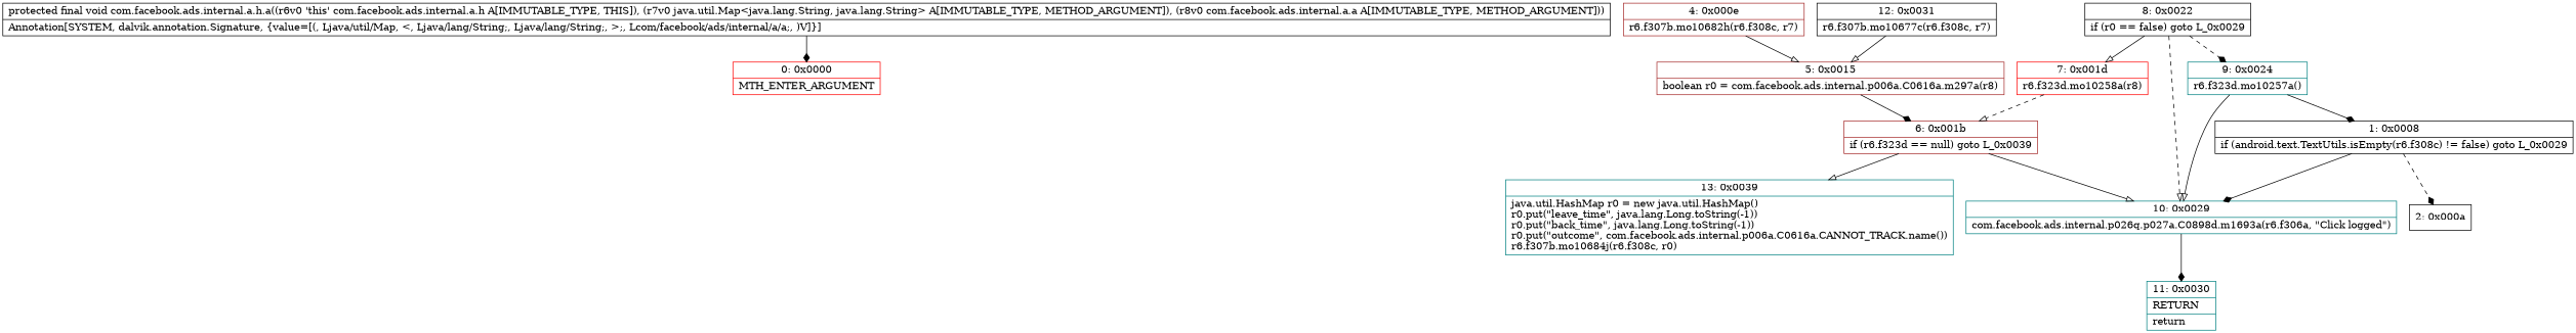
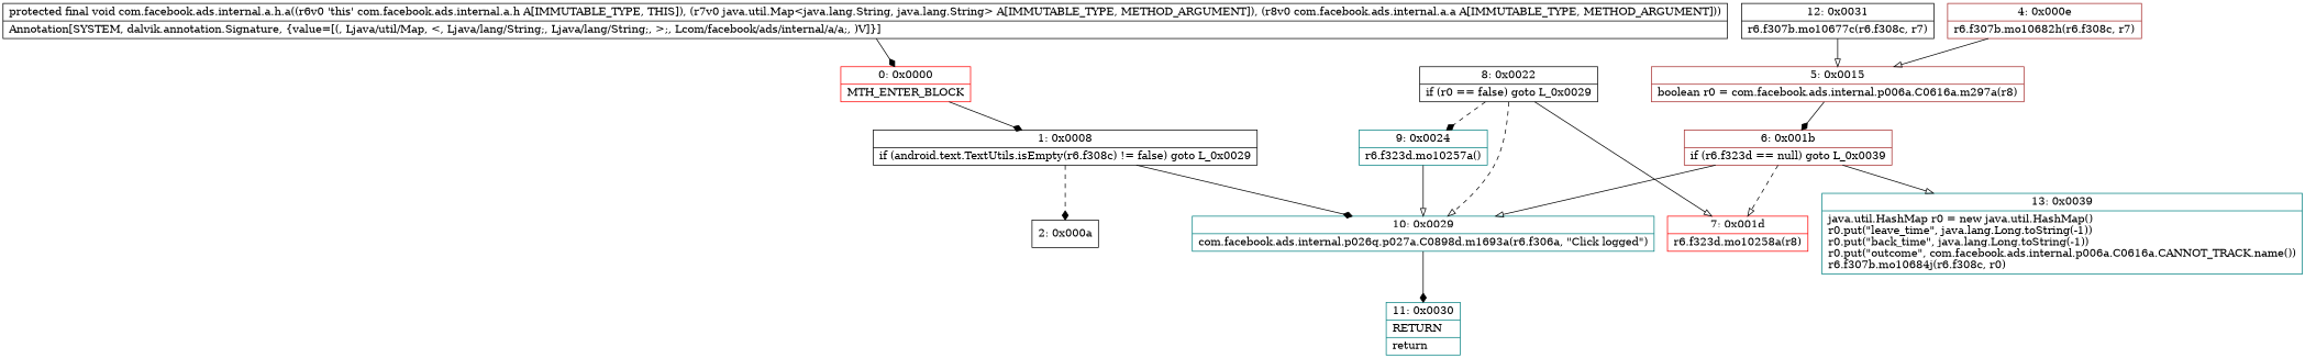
  digraph {
    node [color=black shape=record]
    edge [arrowhead=onormal]
-   n1 [color=red label="{0\:\ 0x0000|MTH_ENTER_ARGUMENT\l}"]
+   n1 [color=red label="{0\:\ 0x0000|MTH_ENTER_BLOCK\l}"]
    n2 [label="{1\:\ 0x0008|if (android.text.TextUtils.isEmpty(r6.f308c) != false) goto L_0x0029\l}"]
    n3 [label="{2\:\ 0x000a}"]
    n4 [color=teal label="{10\:\ 0x0029|com.facebook.ads.internal.p026q.p027a.C0898d.m1693a(r6.f306a, \"Click logged\")\l}"]
    n5 [color=teal label="{11\:\ 0x0030|RETURN\l|return\l}"]
    n6 [color=brown label="{4\:\ 0x000e|r6.f307b.mo10682h(r6.f308c, r7)\l}"]
    n7 [color=brown label="{5\:\ 0x0015|boolean r0 = com.facebook.ads.internal.p006a.C0616a.m297a(r8)\l}"]
    n8 [label="{12\:\ 0x0031|r6.f307b.mo10677c(r6.f308c, r7)\l}"]
    n9 [color=brown label="{6\:\ 0x001b|if (r6.f323d == null) goto L_0x0039\l}"]
    n10 [color=red label="{7\:\ 0x001d|r6.f323d.mo10258a(r8)\l}"]
    n11 [color=teal label="{13\:\ 0x0039|java.util.HashMap r0 = new java.util.HashMap()\lr0.put(\"leave_time\", java.lang.Long.toString(\-1))\lr0.put(\"back_time\", java.lang.Long.toString(\-1))\lr0.put(\"outcome\", com.facebook.ads.internal.p006a.C0616a.CANNOT_TRACK.name())\lr6.f307b.mo10684j(r6.f308c, r0)\l}"]
    n12 [label="{8\:\ 0x0022|if (r0 == false) goto L_0x0029\l}"]
    n13 [color=teal label="{9\:\ 0x0024|r6.f323d.mo10257a()\l}"]
    n14 [label="{protected final void com.facebook.ads.internal.a.h.a((r6v0 'this' com.facebook.ads.internal.a.h A[IMMUTABLE_TYPE, THIS]), (r7v0 java.util.Map\<java.lang.String, java.lang.String\> A[IMMUTABLE_TYPE, METHOD_ARGUMENT]), (r8v0 com.facebook.ads.internal.a.a A[IMMUTABLE_TYPE, METHOD_ARGUMENT]))  | Annotation[SYSTEM, dalvik.annotation.Signature, \{value=[(, Ljava\/util\/Map, \<, Ljava\/lang\/String;, Ljava\/lang\/String;, \>;, Lcom\/facebook\/ads\/internal\/a\/a;, )V]\}]\l}"]
-   n13 -> n2 [arrowhead=diamond]
+   n1 -> n2 [arrowhead=diamond]
    n2 -> n3 [arrowhead=diamond style=dashed]
    n2 -> n4 [arrowhead=diamond]
    n4 -> n5 [arrowhead=diamond]
    n6 -> n7
    n7 -> n9 [arrowhead=diamond]
    n8 -> n7
    n9 -> n4
-   n10 -> n9 [style=dashed]
+   n9 -> n10 [style=dashed]
    n9 -> n11
    n12 -> n4 [style=dashed]
    n12 -> n10
    n12 -> n13 [arrowhead=diamond style=dashed]
    n13 -> n4
    n14 -> n1 [arrowhead=diamond]
  }
